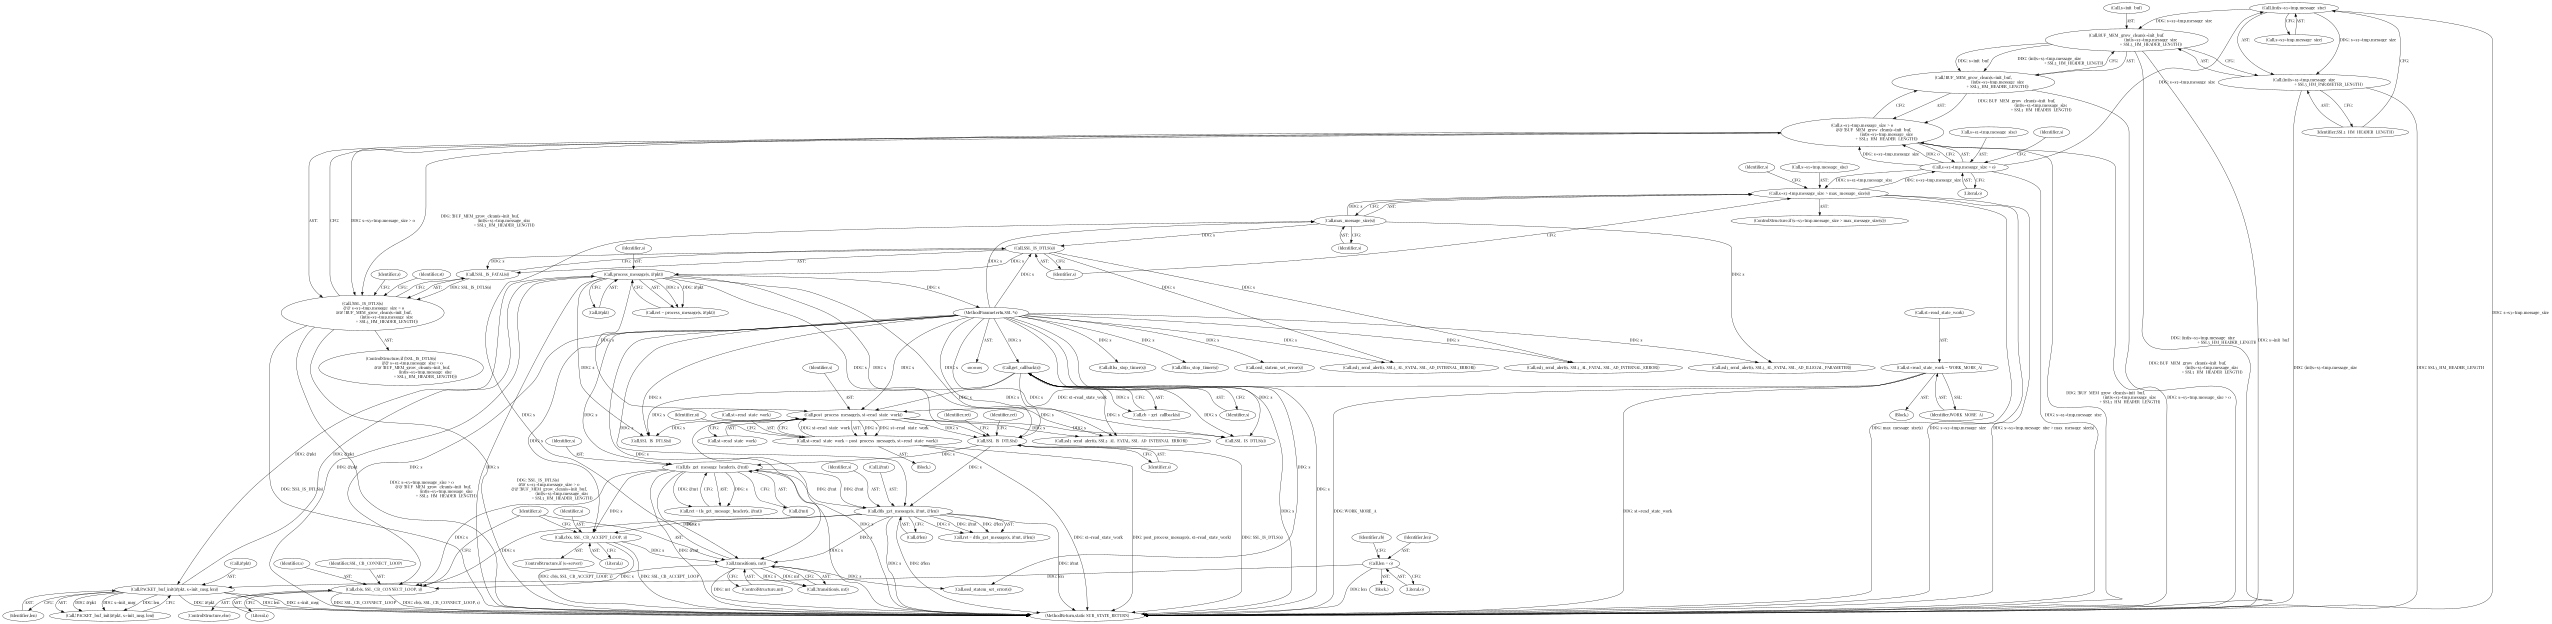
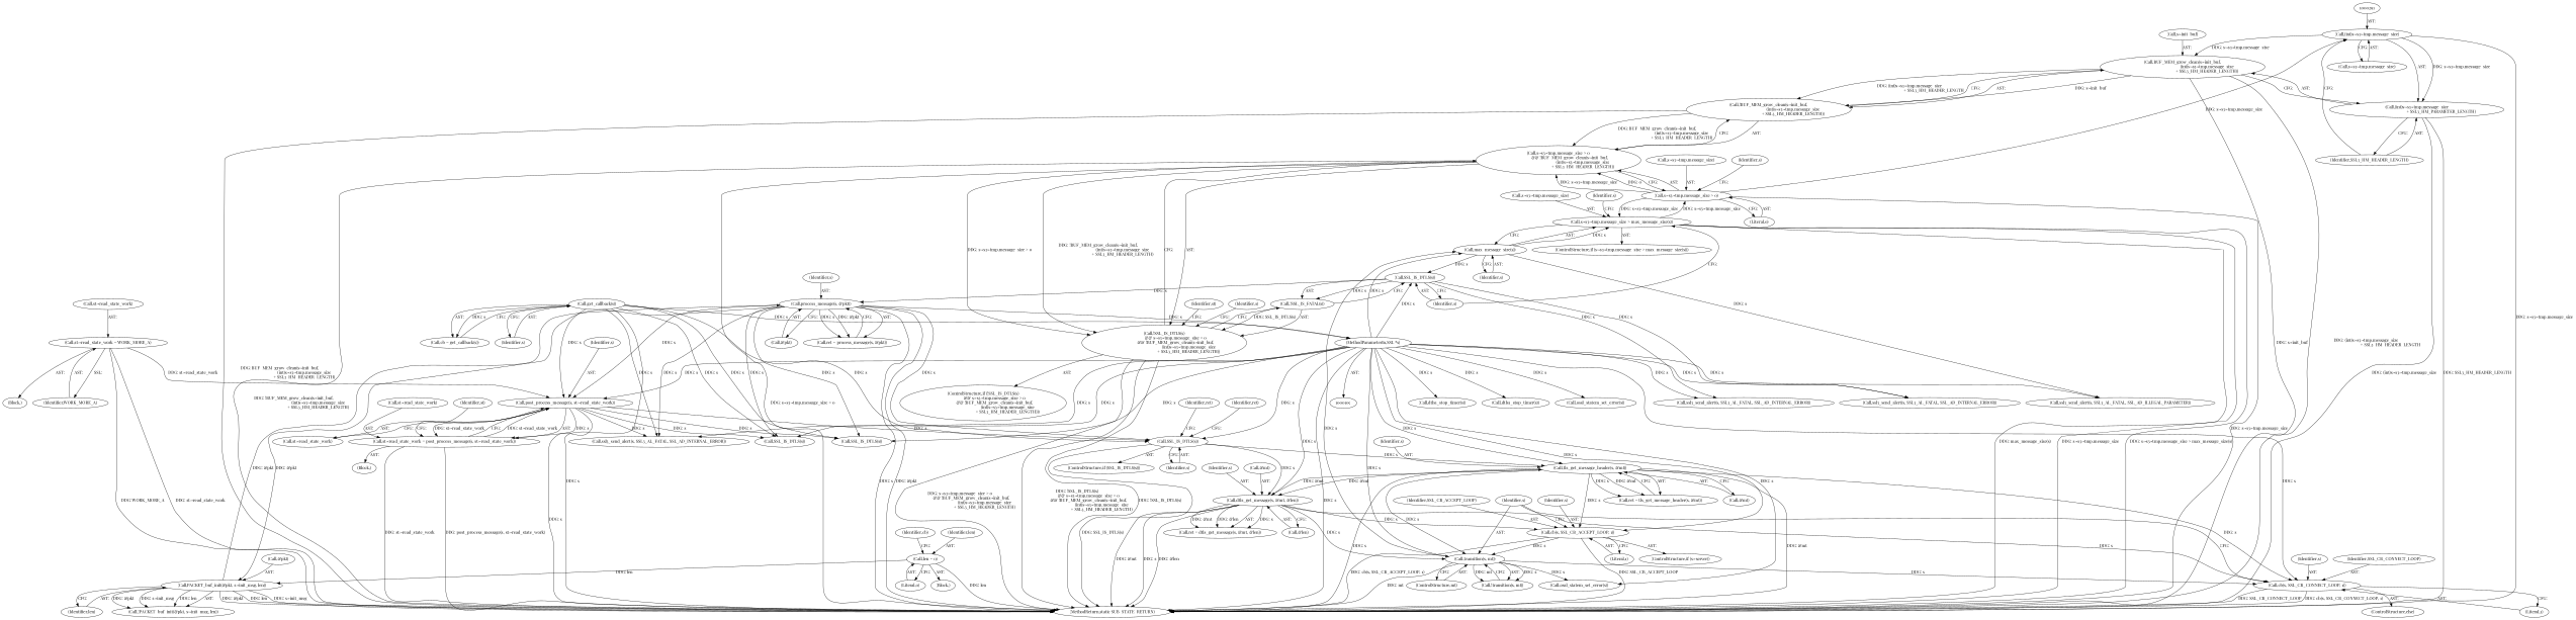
  digraph {
    fontname="Playfair Display"
    node [fontname="Playfair Display"]
    edge [fontname="Playfair Display"]
    n1 [label="(Call,(int)s->s3->tmp.message_size)"]
    n2 [label="(Call,BUF_MEM_grow_clean(s->init_buf,\n                                           (int)s->s3->tmp.message_size\n                                           + SSL3_HM_HEADER_LENGTH))"]
    n3 [label="(Call,(int)s->s3->tmp.message_size\n                                           + SSL3_HM_PARAMETER_LENGTH)"]
    n4 [label="(MethodReturn,static SUB_STATE_RETURN)"]
    n5 [label="(Call,s->s3->tmp.message_size)"]
    n6 [label="(Call,s->s3->tmp.message_size > max_message_size(s))"]
    n7 [label="(Call,s->s3->tmp.message_size > 0)"]
    n8 [label="(Call,max_message_size(s))"]
    n9 [label="(ControlStructure,if (s->s3->tmp.message_size > max_message_size(s)))"]
    n10 [label="(Call,!BUF_MEM_grow_clean(s->init_buf,\n                                           (int)s->s3->tmp.message_size\n                                           + SSL3_HM_HEADER_LENGTH))"]
    n11 [label="(Identifier,SSL3_HM_HEADER_LENGTH)"]
    n12 [label="(Call,s->s3->tmp.message_size > 0\n                    && !BUF_MEM_grow_clean(s->init_buf,\n                                           (int)s->s3->tmp.message_size\n                                           + SSL3_HM_HEADER_LENGTH))"]
    n13 [label="(Literal,0)"]
    n14 [label="(Call,!SSL_IS_DTLS(s)\n                    && s->s3->tmp.message_size > 0\n                    && !BUF_MEM_grow_clean(s->init_buf,\n                                           (int)s->s3->tmp.message_size\n                                           + SSL3_HM_HEADER_LENGTH))"]
    n15 [label="(Call,SSL_IS_DTLS(s))"]
    n16 [label="(Identifier,s)"]
    n17 [label="(Call,ssl3_send_alert(s, SSL3_AL_FATAL, SSL_AD_ILLEGAL_PARAMETER))"]
    n18 [label="(Call,process_message(s, &pkt))"]
    n19 [label="(Call,ssl3_send_alert(s, SSL3_AL_FATAL, SSL_AD_INTERNAL_ERROR))"]
    n20 [label="(Call,ssl3_send_alert(s, SSL3_AL_FATAL, SSL_AD_INTERNAL_ERROR))"]
    n21 [label="(Identifier,s)"]
    n22 [label="(Call,!SSL_IS_FATAL(s))"]
    n23 [label="(Call,transition(s, mt))"]
    n24 [label="(Call,!transition(s, mt))"]
    n25 [label="(ControlStructure,mt)"]
    n26 [label="(Call,ossl_statem_set_error(s))"]
    n27 [label="(Call,cb(s, SSL_CB_CONNECT_LOOP, 1))"]
    n28 [label="(Call,tls_get_message_header(s, &mt))"]
    n29 [label="(Call,dtls_get_message(s, &mt, &len))"]
    n30 [label="(Call,cb(s, SSL_CB_ACCEPT_LOOP, 1))"]
    n31 [label="(Call,&mt)"]
    n32 [label="(Call,ret = tls_get_message_header(s, &mt))"]
    n33 [label="(Call,&len)"]
    n34 [label="(Call,ret = dtls_get_message(s, &mt, &len))"]
    n35 [label="(ControlStructure,else)"]
    n36 [label="(Literal,1)"]
    n37 [label="(Literal,1)"]
    n38 [label="(ControlStructure,if (s->server))"]
    n39 [label="(Call,SSL_IS_DTLS(s))"]
+   n40 [label="(ControlStructure,if (SSL_IS_DTLS(s)))"]
    n41 [label="(Identifier,s)"]
    n42 [label="(Call,post_process_message(s, st->read_state_work))"]
    n43 [label="(Call,st->read_state_work = post_process_message(s, st->read_state_work))"]
    n44 [label="(Call,ssl3_send_alert(s, SSL3_AL_FATAL, SSL_AD_INTERNAL_ERROR))"]
    n45 [label="(Call,st->read_state_work)"]
    n46 [label="(Call,SSL_IS_DTLS(s))"]
    n47 [label="(Call,SSL_IS_DTLS(s))"]
    n48 [label="(Block,)"]
    n49 [label="(Call,PACKET_buf_init(&pkt, s->init_msg, len))"]
    n50 [label="(Call,&pkt)"]
    n51 [label="(Call,ret = process_message(s, &pkt))"]
    n52 [label="(MethodParameterIn,SSL *s)"]
    n53 [label="(Identifier,len)"]
    n54 [label="(Call,!PACKET_buf_init(&pkt, s->init_msg, len))"]
    n55 [label="(Call,get_callback(s))"]
    n56 [label="(Call,dtls1_stop_timer(s))"]
    n57 [label="(Call,dtls1_stop_timer(s))"]
    n58 [label="(Call,ossl_statem_set_error(s))"]
    1000109
    n60 [label="(Identifier,s)"]
    n61 [label="(Call,cb = get_callback(s))"]
    n62 [label="(Call,len = 0)"]
    n63 [label="(Block,)"]
    n64 [label="(Literal,0)"]
    n65 [label="(Call,st->read_state_work = WORK_MORE_A)"]
    n66 [label="(Identifier,WORK_MORE_A)"]
    n67 [label="(Block,)"]
    n68 [label="(ControlStructure,if (!SSL_IS_DTLS(s)\n                    && s->s3->tmp.message_size > 0\n                    && !BUF_MEM_grow_clean(s->init_buf,\n                                           (int)s->s3->tmp.message_size\n                                           + SSL3_HM_HEADER_LENGTH)))"]
    n69 [label="(Identifier,s)"]
    n70 [label="(Call,&pkt)"]
    n71 [label="(Call,&mt)"]
    n72 [label="(Identifier,s)"]
    n73 [label="(Identifier,st)"]
    n74 [label="(Identifier,s)"]
    n75 [label="(Call,st->read_state_work)"]
    n76 [label="(Identifier,cb)"]
    n77 [label="(Call,s->init_buf)"]
    n78 [label="(Identifier,st)"]
    n79 [label="(Identifier,s)"]
    n80 [label="(Identifier,s)"]
    n81 [label="(Identifier,SSL_CB_CONNECT_LOOP)"]
    n82 [label="(Identifier,ret)"]
    n83 [label="(Identifier,s)"]
    n84 [label="(Identifier,s)"]
    n85 [label="(Identifier,len)"]
    n86 [label="(Call,st->read_state_work)"]
    n87 [label="(Identifier,s)"]
    n88 [label="(Identifier,s)"]
    n89 [label="(Identifier,s)"]
    n90 [label="(Call,s->s3->tmp.message_size)"]
    n91 [label="(Call,s->s3->tmp.message_size)"]
    n92 [label="(Identifier,ret)"]
+   n93 [label="(Identifier,SSL_CB_ACCEPT_LOOP)"]
+   1000291
    n1 -> n2 [label="DDG: s->s3->tmp.message_size"]
    n1 -> n3 [label="AST: "]
    n1 -> n3 [label="DDG: s->s3->tmp.message_size"]
    n1 -> n4 [label="DDG: s->s3->tmp.message_size"]
    n1 -> n5 [label="CFG: "]
    n2 -> n3 [label="CFG: "]
    n2 -> n4 [label="DDG: s->init_buf"]
    n2 -> n4 [label="DDG: (int)s->s3->tmp.message_size\n                                           + SSL3_HM_HEADER_LENGTH"]
    n2 -> n10 [label="AST: "]
    n2 -> n10 [label="DDG: s->init_buf"]
    n2 -> n10 [label="DDG: (int)s->s3->tmp.message_size\n                                           + SSL3_HM_HEADER_LENGTH"]
    n3 -> n2 [label="AST: "]
    n3 -> n4 [label="DDG: (int)s->s3->tmp.message_size"]
    n3 -> n4 [label="DDG: SSL3_HM_HEADER_LENGTH"]
    n3 -> n11 [label="CFG: "]
    n5 -> n1 [label="AST: "]
    n6 -> n4 [label="DDG: max_message_size(s)"]
    n6 -> n4 [label="DDG: s->s3->tmp.message_size"]
    n6 -> n4 [label="DDG: s->s3->tmp.message_size > max_message_size(s)"]
    n6 -> n7 [label="DDG: s->s3->tmp.message_size"]
    n6 -> n8 [label="CFG: "]
    n6 -> n9 [label="AST: "]
    n7 -> n1 [label="DDG: s->s3->tmp.message_size"]
    n7 -> n4 [label="DDG: s->s3->tmp.message_size"]
    n7 -> n6 [label="DDG: s->s3->tmp.message_size"]
    n7 -> n12 [label="AST: "]
    n7 -> n12 [label="DDG: s->s3->tmp.message_size"]
    n7 -> n12 [label="DDG: 0"]
    n7 -> n13 [label="CFG: "]
    n8 -> n6 [label="AST: "]
    n8 -> n6 [label="DDG: s"]
    n8 -> n15 [label="DDG: s"]
    n8 -> n16 [label="CFG: "]
    n8 -> n17 [label="DDG: s"]
    n10 -> n2 [label="CFG: "]
    n10 -> n4 [label="DDG: BUF_MEM_grow_clean(s->init_buf,\n                                           (int)s->s3->tmp.message_size\n                                           + SSL3_HM_HEADER_LENGTH)"]
    n10 -> n12 [label="AST: "]
    n10 -> n12 [label="DDG: BUF_MEM_grow_clean(s->init_buf,\n                                           (int)s->s3->tmp.message_size\n                                           + SSL3_HM_HEADER_LENGTH)"]
    n11 -> n1 [label="CFG: "]
    n11 -> n3 [label="AST: "]
    n12 -> n4 [label="DDG: !BUF_MEM_grow_clean(s->init_buf,\n                                           (int)s->s3->tmp.message_size\n                                           + SSL3_HM_HEADER_LENGTH)"]
    n12 -> n4 [label="DDG: s->s3->tmp.message_size > 0"]
    n12 -> n7 [label="CFG: "]
    n12 -> n10 [label="CFG: "]
    n12 -> n14 [label="AST: "]
    n12 -> n14 [label="DDG: s->s3->tmp.message_size > 0"]
    n12 -> n14 [label="DDG: !BUF_MEM_grow_clean(s->init_buf,\n                                           (int)s->s3->tmp.message_size\n                                           + SSL3_HM_HEADER_LENGTH)"]
    n13 -> n7 [label="AST: "]
    n14 -> n4 [label="DDG: s->s3->tmp.message_size > 0\n                    && !BUF_MEM_grow_clean(s->init_buf,\n                                           (int)s->s3->tmp.message_size\n                                           + SSL3_HM_HEADER_LENGTH)"]
    n14 -> n4 [label="DDG: !SSL_IS_DTLS(s)\n                    && s->s3->tmp.message_size > 0\n                    && !BUF_MEM_grow_clean(s->init_buf,\n                                           (int)s->s3->tmp.message_size\n                                           + SSL3_HM_HEADER_LENGTH)"]
    n14 -> n4 [label="DDG: !SSL_IS_DTLS(s)"]
    n14 -> n12 [label="CFG: "]
    n14 -> n22 [label="CFG: "]
    n14 -> n68 [label="AST: "]
    n15 -> n18 [label="DDG: s"]
    n15 -> n19 [label="DDG: s"]
    n15 -> n20 [label="DDG: s"]
    n15 -> n21 [label="CFG: "]
    n15 -> n22 [label="AST: "]
    n15 -> n22 [label="DDG: s"]
    n16 -> n8 [label="AST: "]
    n18 -> n4 [label="DDG: &pkt"]
    n18 -> n4 [label="DDG: s"]
    n18 -> n39 [label="DDG: s"]
    n18 -> n42 [label="DDG: s"]
    n18 -> n44 [label="DDG: s"]
    n18 -> n46 [label="DDG: s"]
    n18 -> n47 [label="DDG: s"]
    n18 -> n49 [label="DDG: &pkt"]
    n18 -> n50 [label="CFG: "]
    n18 -> n51 [label="AST: "]
    n18 -> n51 [label="DDG: s"]
    n18 -> n51 [label="DDG: &pkt"]
    n18 -> n52 [label="DDG: s"]
    n21 -> n6 [label="CFG: "]
    n21 -> n15 [label="AST: "]
    n22 -> n14 [label="AST: "]
    n22 -> n14 [label="DDG: SSL_IS_DTLS(s)"]
    n22 -> n15 [label="CFG: "]
    n23 -> n4 [label="DDG: mt"]
    n23 -> n8 [label="DDG: s"]
    n23 -> n24 [label="AST: "]
    n23 -> n24 [label="DDG: s"]
    n23 -> n24 [label="DDG: mt"]
    n23 -> n25 [label="CFG: "]
    n23 -> n26 [label="DDG: s"]
    n23 -> n27 [label="DDG: s"]
    n24 -> n23 [label="CFG: "]
    n25 -> n23 [label="AST: "]
    n27 -> n4 [label="DDG: SSL_CB_CONNECT_LOOP"]
    n27 -> n4 [label="DDG: cb(s, SSL_CB_CONNECT_LOOP, 1)"]
    n27 -> n35 [label="AST: "]
    n27 -> n36 [label="CFG: "]
    n28 -> n4 [label="DDG: s"]
    n28 -> n4 [label="DDG: &mt"]
    n28 -> n23 [label="DDG: s"]
    n28 -> n27 [label="DDG: s"]
    n28 -> n29 [label="DDG: &mt"]
    n28 -> n30 [label="DDG: s"]
    n28 -> n31 [label="CFG: "]
    n28 -> n32 [label="AST: "]
    n28 -> n32 [label="DDG: s"]
    n28 -> n32 [label="DDG: &mt"]
    n29 -> n4 [label="DDG: &mt"]
    n29 -> n4 [label="DDG: s"]
    n29 -> n4 [label="DDG: &len"]
    n29 -> n23 [label="DDG: s"]
    n29 -> n27 [label="DDG: s"]
    n29 -> n28 [label="DDG: &mt"]
    n29 -> n30 [label="DDG: s"]
    n29 -> n33 [label="CFG: "]
    n29 -> n34 [label="AST: "]
    n29 -> n34 [label="DDG: s"]
    n29 -> n34 [label="DDG: &mt"]
    n29 -> n34 [label="DDG: &len"]
    n30 -> n4 [label="DDG: cb(s, SSL_CB_ACCEPT_LOOP, 1)"]
    n30 -> n4 [label="DDG: SSL_CB_ACCEPT_LOOP"]
    n30 -> n23 [label="DDG: s"]
    n30 -> n37 [label="CFG: "]
    n30 -> n38 [label="AST: "]
    n31 -> n28 [label="AST: "]
    n32 -> n28 [label="CFG: "]
    n33 -> n29 [label="AST: "]
    n36 -> n27 [label="AST: "]
    n37 -> n30 [label="AST: "]
    n39 -> n4 [label="DDG: SSL_IS_DTLS(s)"]
    n39 -> n28 [label="DDG: s"]
    n39 -> n29 [label="DDG: s"]
+   n39 -> n40 [label="AST: "]
    n39 -> n41 [label="CFG: "]
    n41 -> n39 [label="AST: "]
    n42 -> n4 [label="DDG: s"]
    n42 -> n39 [label="DDG: s"]
    n42 -> n43 [label="AST: "]
    n42 -> n43 [label="DDG: s"]
    n42 -> n43 [label="DDG: st->read_state_work"]
    n42 -> n44 [label="DDG: s"]
    n42 -> n45 [label="CFG: "]
    n42 -> n46 [label="DDG: s"]
    n42 -> n47 [label="DDG: s"]
    n43 -> n4 [label="DDG: st->read_state_work"]
    n43 -> n4 [label="DDG: post_process_message(s, st->read_state_work)"]
    n43 -> n42 [label="CFG: "]
    n43 -> n42 [label="DDG: st->read_state_work"]
    n43 -> n48 [label="AST: "]
    n45 -> n42 [label="AST: "]
    n49 -> n4 [label="DDG: &pkt"]
    n49 -> n4 [label="DDG: len"]
    n49 -> n4 [label="DDG: s->init_msg"]
    n49 -> n18 [label="DDG: &pkt"]
    n49 -> n53 [label="CFG: "]
    n49 -> n54 [label="AST: "]
    n49 -> n54 [label="DDG: &pkt"]
    n49 -> n54 [label="DDG: s->init_msg"]
    n49 -> n54 [label="DDG: len"]
    n50 -> n18 [label="AST: "]
    n51 -> n18 [label="CFG: "]
    n52 -> n4 [label="DDG: s"]
    n52 -> n8 [label="DDG: s"]
    n52 -> n15 [label="DDG: s"]
    n52 -> n17 [label="DDG: s"]
    n52 -> n19 [label="DDG: s"]
    n52 -> n20 [label="DDG: s"]
    n52 -> n23 [label="DDG: s"]
    n52 -> n26 [label="DDG: s"]
    n52 -> n27 [label="DDG: s"]
    n52 -> n28 [label="DDG: s"]
    n52 -> n29 [label="DDG: s"]
    n52 -> n30 [label="DDG: s"]
    n52 -> n39 [label="DDG: s"]
    n52 -> n42 [label="DDG: s"]
    n52 -> n44 [label="DDG: s"]
    n52 -> n46 [label="DDG: s"]
    n52 -> n47 [label="DDG: s"]
-   n52 -> n55 [label="DDG: s"]
+   n55 -> n52 [label="DDG: s"]
    n52 -> n56 [label="DDG: s"]
    n52 -> n57 [label="DDG: s"]
    n52 -> n58 [label="DDG: s"]
    n52 -> 1000109 [label="AST: "]
    n53 -> n49 [label="AST: "]
-   n54 -> n49 [label="CFG: "]
    n55 -> n4 [label="DDG: s"]
    n55 -> n39 [label="DDG: s"]
    n55 -> n42 [label="DDG: s"]
    n55 -> n44 [label="DDG: s"]
    n55 -> n46 [label="DDG: s"]
    n55 -> n47 [label="DDG: s"]
    n55 -> n60 [label="CFG: "]
    n55 -> n61 [label="AST: "]
    n55 -> n61 [label="DDG: s"]
    n60 -> n55 [label="AST: "]
    n61 -> n55 [label="CFG: "]
    n62 -> n4 [label="DDG: len"]
    n62 -> n49 [label="DDG: len"]
    n62 -> n63 [label="AST: "]
    n62 -> n64 [label="CFG: "]
    n64 -> n62 [label="AST: "]
    n65 -> n4 [label="DDG: WORK_MORE_A"]
    n65 -> n4 [label="DDG: st->read_state_work"]
    n65 -> n42 [label="DDG: st->read_state_work"]
    n65 -> n66 [label="SSL: "]
    n65 -> n67 [label="AST: "]
    n66 -> n65 [label="AST: "]
    n69 -> n30 [label="AST: "]
    n70 -> n49 [label="AST: "]
    n71 -> n29 [label="AST: "]
    n72 -> n18 [label="AST: "]
    n73 -> n14 [label="CFG: "]
    n74 -> n23 [label="AST: "]
    n74 -> n27 [label="CFG: "]
    n74 -> n30 [label="CFG: "]
    n75 -> n43 [label="AST: "]
    n76 -> n62 [label="CFG: "]
    n77 -> n2 [label="AST: "]
    n78 -> n43 [label="CFG: "]
    n79 -> n14 [label="CFG: "]
    n80 -> n27 [label="AST: "]
    n81 -> n27 [label="AST: "]
    n82 -> n39 [label="CFG: "]
    n83 -> n42 [label="AST: "]
    n84 -> n7 [label="CFG: "]
    n85 -> n62 [label="AST: "]
    n86 -> n65 [label="AST: "]
    n87 -> n29 [label="AST: "]
    n88 -> n28 [label="AST: "]
    n89 -> n6 [label="CFG: "]
    n90 -> n7 [label="AST: "]
    n91 -> n6 [label="AST: "]
    n92 -> n39 [label="CFG: "]
+   n93 -> n30 [label="AST: "]
+   1000291 -> n1 [label="AST: "]
  }
